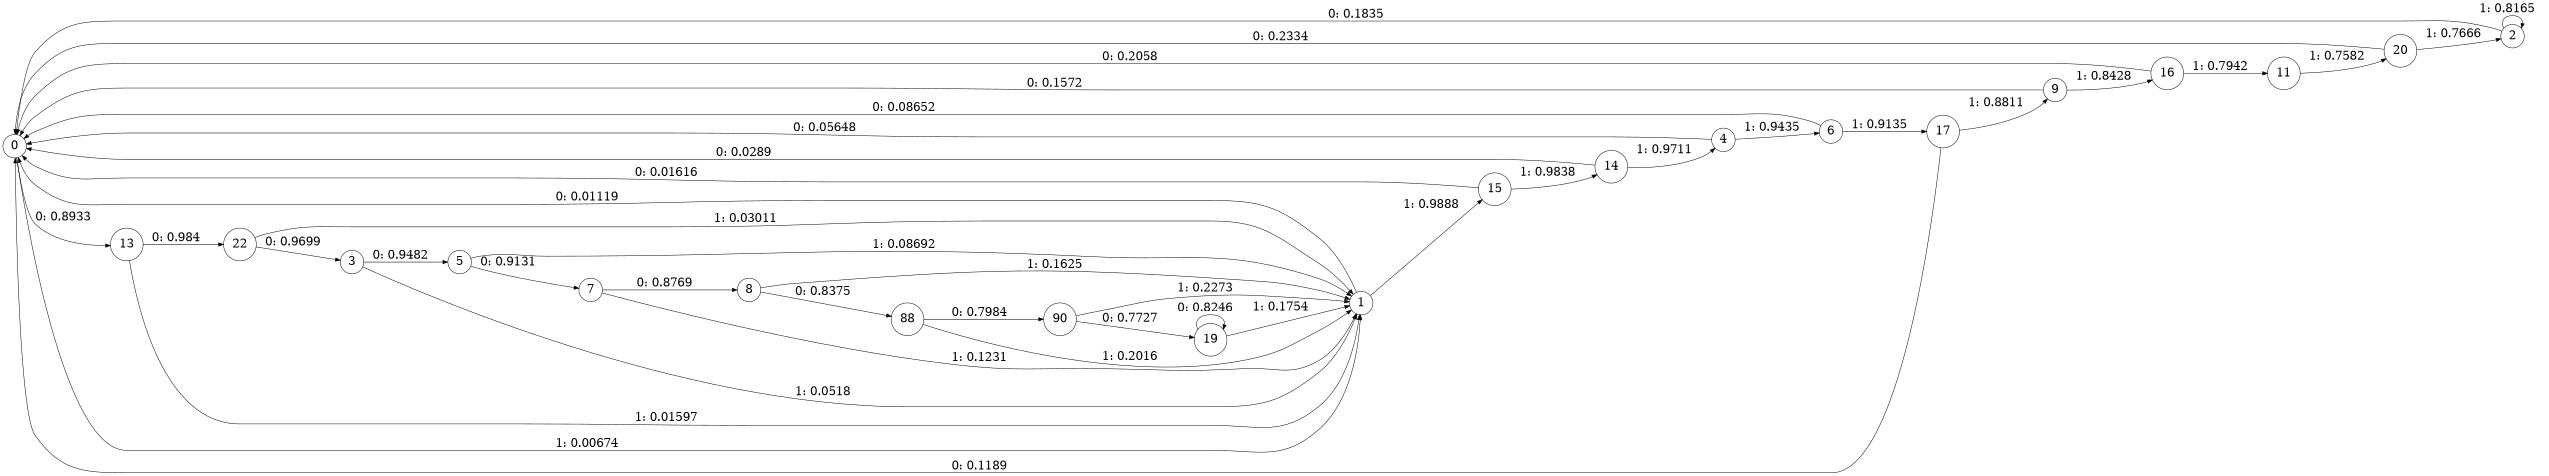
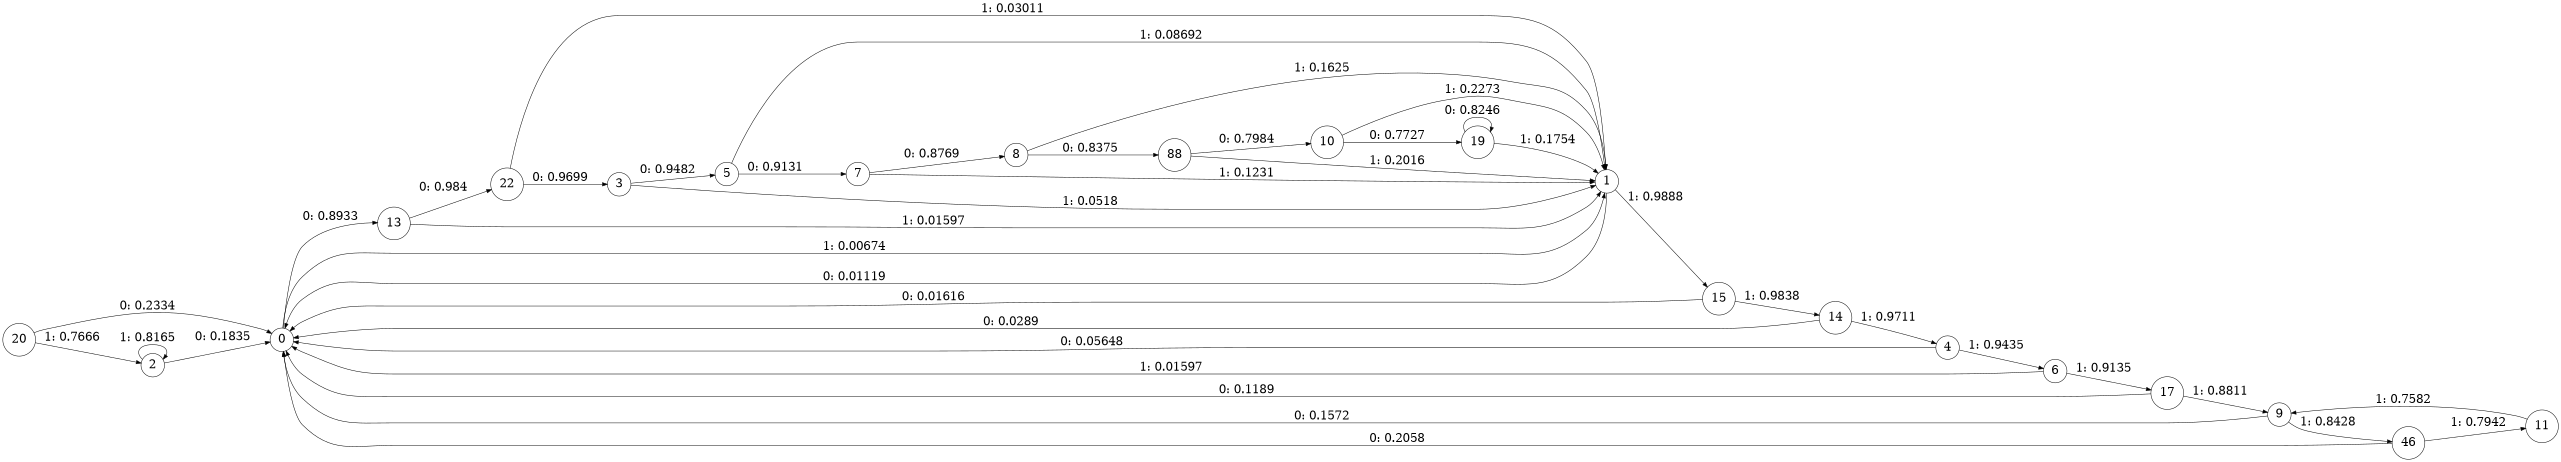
  digraph {
    rankdir=LR
    node [fontsize=24 shape=circle]
    edge [fontsize=24]
    0
    13
    1
    n4 [label=22]
    15
    3
    14
    4
    2
    5
    7
    8
    6
    17
    9
    n16 [label=88]
-   16
-   10 [label=90]
+   16 [label=46]
+   10
    19
    11
    20
    0 -> 13 [label="0: 0.8933   "]
    0 -> 1 [label="1: 0.00674  "]
    13 -> 1 [label="1: 0.01597  "]
    13 -> n4 [label="0: 0.984    "]
    1 -> 0 [label="0: 0.01119  "]
    1 -> 15 [label="1: 0.9888   "]
    n4 -> 1 [label="1: 0.03011  "]
    n4 -> 3 [label="0: 0.9699   "]
    15 -> 0 [label="0: 0.01616  "]
    15 -> 14 [label="1: 0.9838   "]
    3 -> 1 [label="1: 0.0518   "]
    3 -> 5 [label="0: 0.9482   "]
    14 -> 0 [label="0: 0.0289   "]
    14 -> 4 [label="1: 0.9711   "]
    4 -> 0 [label="0: 0.05648  "]
    4 -> 6 [label="1: 0.9435   "]
    2 -> 0 [label="0: 0.1835   "]
    2 -> 2 [label="1: 0.8165   "]
    5 -> 1 [label="1: 0.08692  "]
    5 -> 7 [label="0: 0.9131   "]
    7 -> 1 [label="1: 0.1231   "]
    7 -> 8 [label="0: 0.8769   "]
    8 -> 1 [label="1: 0.1625   "]
    8 -> n16 [label="0: 0.8375   "]
-   6 -> 0 [label="0: 0.08652  "]
+   6 -> 0 [label="1: 0.01597  "]
    6 -> 17 [label="1: 0.9135   "]
    17 -> 0 [label="0: 0.1189   "]
    17 -> 9 [label="1: 0.8811   "]
    9 -> 0 [label="0: 0.1572   "]
    9 -> 16 [label="1: 0.8428   "]
    n16 -> 1 [label="1: 0.2016   "]
    n16 -> 10 [label="0: 0.7984   "]
    16 -> 0 [label="0: 0.2058   "]
    16 -> 11 [label="1: 0.7942   "]
    10 -> 1 [label="1: 0.2273   "]
    10 -> 19 [label="0: 0.7727   "]
    19 -> 1 [label="1: 0.1754   "]
    19 -> 19 [label="0: 0.8246   "]
-   11 -> 20 [label="1: 0.7582   "]
+   11 -> 9 [label="1: 0.7582   "]
    20 -> 0 [label="0: 0.2334   "]
    20 -> 2 [label="1: 0.7666   "]
  }
